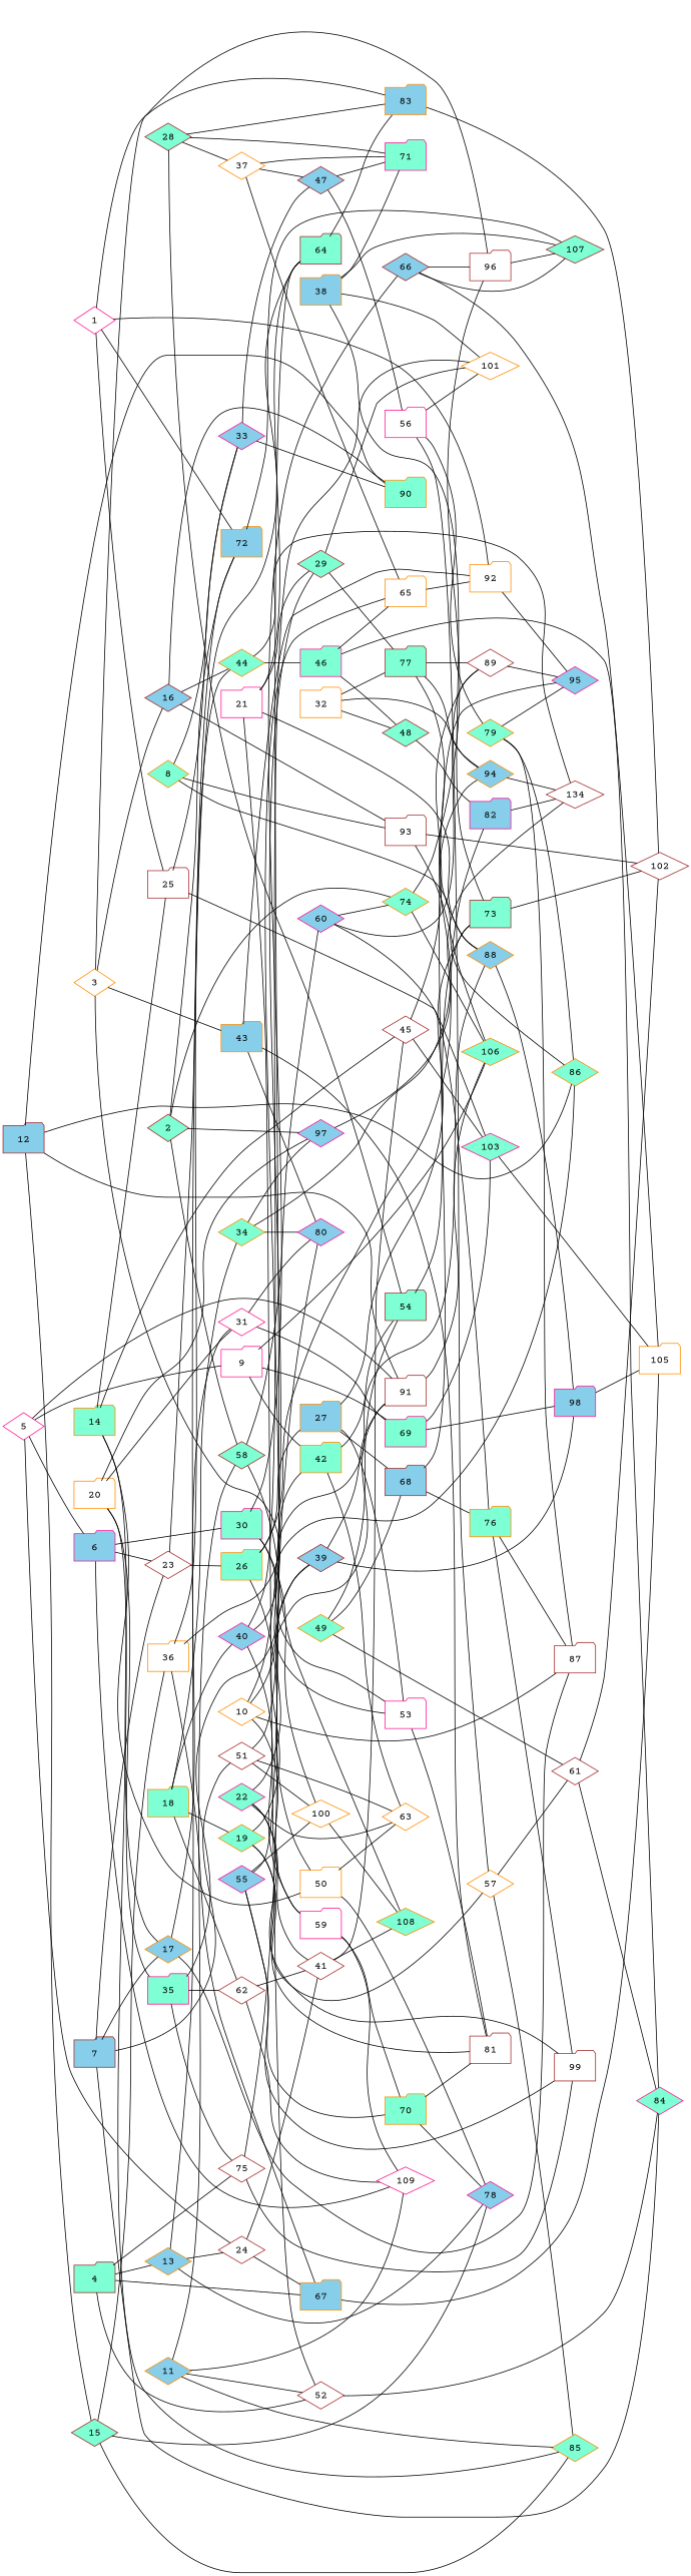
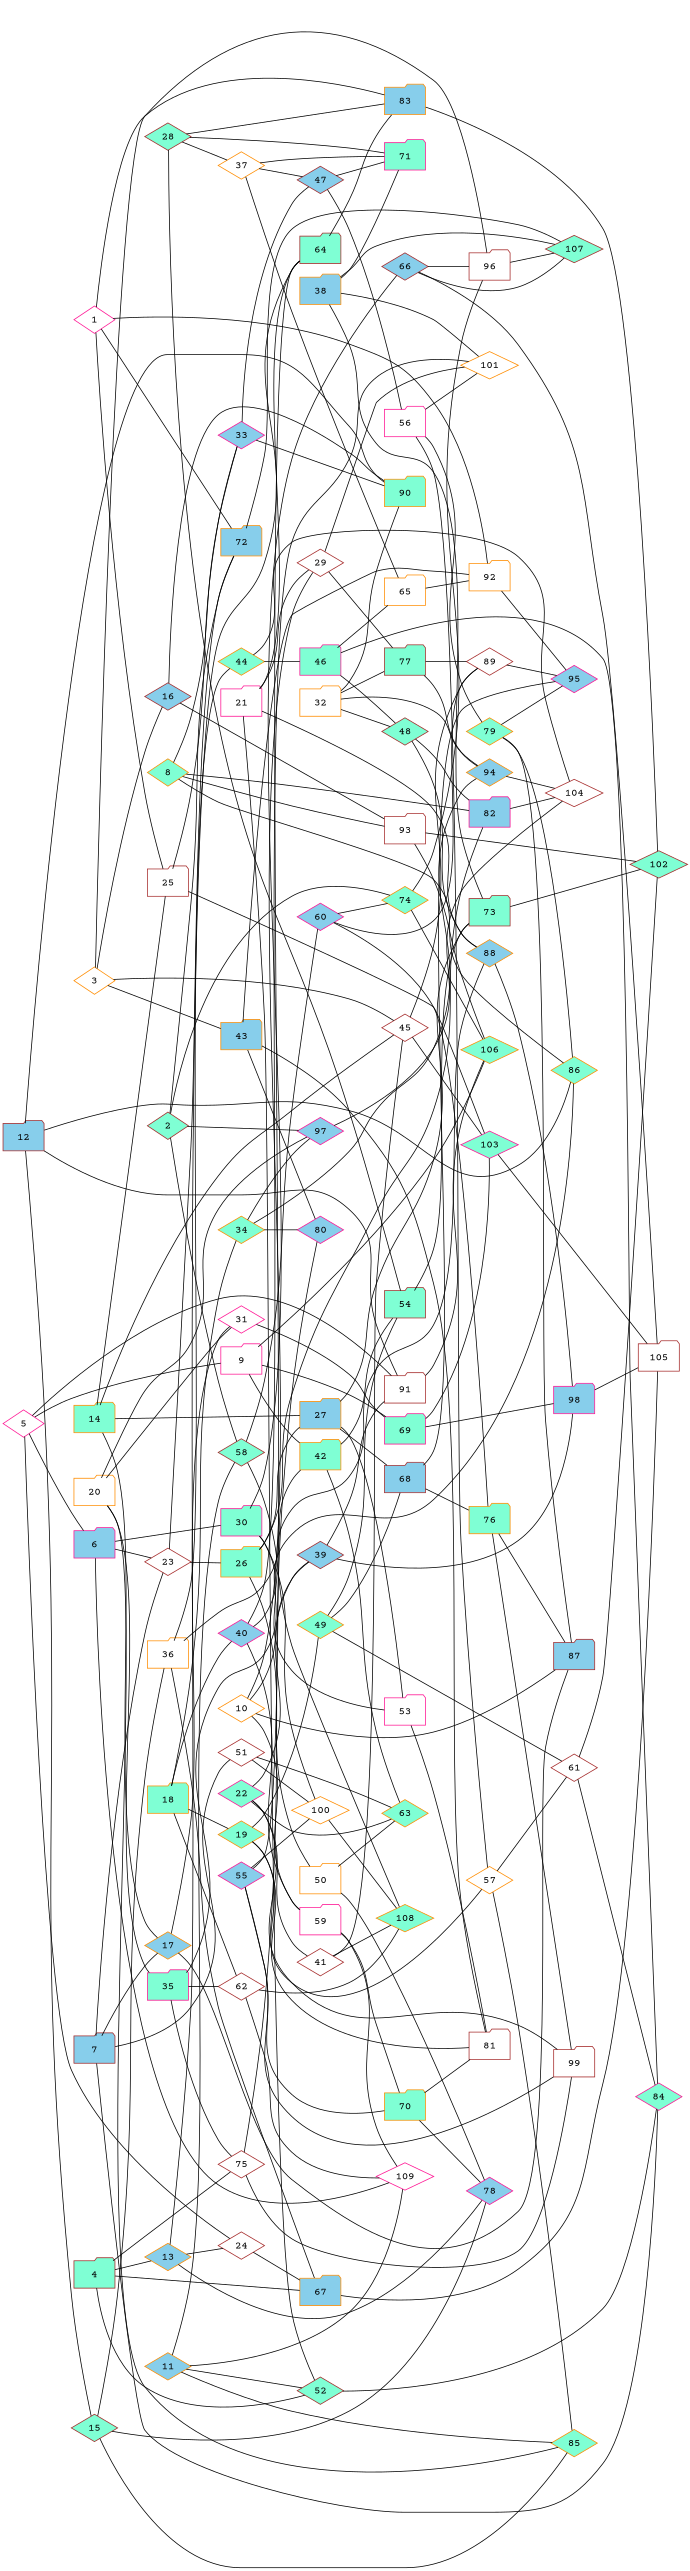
  graph {
    fontname="Courier Prime"
    rankdir=LR
    node [color=darkorange fillcolor=white fontname="Courier Prime" shape=diamond style=filled]
    edge [fontname="Courier Prime"]
    1 [color=deeppink]
    25 [color=brown shape=folder]
    72 [fillcolor=skyblue shape=folder]
    83 [fillcolor=skyblue shape=folder]
    92 [shape=folder]
    33 [color=deeppink fillcolor=skyblue]
    103 [color=deeppink fillcolor=aquamarine]
    107 [color=brown fillcolor=aquamarine]
-   102 [color=brown]
+   102 [color=brown fillcolor=aquamarine]
    95 [color=deeppink fillcolor=skyblue]
    2 [color=brown fillcolor=aquamarine]
    58 [color=brown fillcolor=aquamarine]
    74 [fillcolor=aquamarine]
    97 [color=deeppink fillcolor=skyblue]
    108 [fillcolor=aquamarine]
    60 [color=deeppink fillcolor=skyblue]
    96 [color=brown shape=folder]
    106 [fillcolor=aquamarine]
-   104 [color=brown label=134]
+   104 [color=brown]
    16 [color=brown fillcolor=skyblue]
    3
    43 [fillcolor=skyblue shape=folder]
    53 [color=deeppink shape=folder]
    93 [color=brown shape=folder]
    90 [fillcolor=aquamarine shape=folder]
    44 [fillcolor=aquamarine]
    81 [color=brown shape=folder]
    80 [color=deeppink fillcolor=skyblue]
    4 [color=brown fillcolor=aquamarine shape=folder]
    13 [fillcolor=skyblue]
-   52 [color=brown]
+   52 [color=brown fillcolor=aquamarine]
    67 [fillcolor=skyblue shape=folder]
    75 [color=brown]
    24 [color=brown]
    64 [color=brown fillcolor=aquamarine shape=folder]
    78 [color=deeppink fillcolor=skyblue]
    84 [color=deeppink fillcolor=aquamarine]
-   105 [shape=folder]
+   105 [color=brown shape=folder]
    99 [color=brown shape=folder]
    5 [color=deeppink]
    6 [color=deeppink fillcolor=skyblue shape=folder]
    9 [color=deeppink shape=folder]
    91 [color=brown shape=folder]
    23 [color=brown]
    30 [color=deeppink fillcolor=aquamarine shape=folder]
    109 [color=deeppink]
    42 [fillcolor=aquamarine shape=folder]
    69 [color=deeppink fillcolor=aquamarine shape=folder]
    41 [color=brown]
    26 [fillcolor=aquamarine shape=folder]
    66 [color=brown fillcolor=skyblue]
    100
    7 [color=brown fillcolor=skyblue shape=folder]
    17 [fillcolor=skyblue]
    51 [color=brown]
-   87 [color=brown shape=folder]
+   87 [color=brown fillcolor=skyblue shape=folder]
    31 [color=deeppink]
-   63
+   63 [fillcolor=aquamarine]
    65 [shape=folder]
    8 [fillcolor=aquamarine]
    82 [color=deeppink fillcolor=skyblue shape=folder]
    86 [fillcolor=aquamarine]
    47 [color=brown fillcolor=skyblue]
    54 [color=brown fillcolor=aquamarine shape=folder]
    98 [color=deeppink fillcolor=skyblue shape=folder]
-   29 [color=brown fillcolor=aquamarine]
+   29 [color=brown]
    10
    39 [color=brown fillcolor=skyblue]
    59 [color=deeppink shape=folder]
    77 [color=brown fillcolor=aquamarine shape=folder]
    101
    70 [fillcolor=aquamarine shape=folder]
    11 [fillcolor=skyblue]
    85 [fillcolor=aquamarine]
    12 [color=brown fillcolor=skyblue shape=folder]
    15 [color=brown fillcolor=aquamarine]
    36 [shape=folder]
    14 [fillcolor=aquamarine shape=folder]
    45 [color=brown]
    50 [shape=folder]
    89 [color=brown]
    46 [color=deeppink fillcolor=aquamarine shape=folder]
    18 [fillcolor=aquamarine shape=folder]
    19 [fillcolor=aquamarine]
    34 [fillcolor=aquamarine]
    40 [color=deeppink fillcolor=skyblue]
    62 [color=brown]
    49 [fillcolor=aquamarine]
    57
    94 [fillcolor=skyblue]
    88 [fillcolor=skyblue]
    68 [color=brown fillcolor=skyblue shape=folder]
    61 [color=brown]
    20 [shape=folder]
    35 [color=deeppink fillcolor=aquamarine shape=folder]
    21 [color=deeppink shape=folder]
    22 [color=deeppink fillcolor=aquamarine]
    27 [fillcolor=skyblue shape=folder]
    73 [color=brown fillcolor=aquamarine shape=folder]
    76 [fillcolor=aquamarine shape=folder]
    28 [color=brown fillcolor=aquamarine]
    37
    71 [color=deeppink fillcolor=aquamarine shape=folder]
    32 [shape=folder]
    48 [color=brown fillcolor=aquamarine]
    56 [color=deeppink shape=folder]
    38 [fillcolor=skyblue shape=folder]
    79 [fillcolor=aquamarine]
    55 [color=deeppink fillcolor=skyblue]
    1 -- 25
    1 -- 72
    1 -- 83
    1 -- 92
    25 -- 33
    25 -- 103
    72 -- 107
    83 -- 102
    92 -- 95
    33 -- 90
    33 -- 47
    103 -- 105
    2 -- 72
    2 -- 58
    2 -- 74
    2 -- 97
    58 -- 108
    58 -- 60
    74 -- 96
    74 -- 106
    97 -- 104
    60 -- 74
    60 -- 89
    60 -- 76
    96 -- 107
    16 -- 93
    16 -- 90
-   16 -- 44
    3 -- 96
    3 -- 16
    3 -- 43
-   3 -- 53
+   3 -- 45
    43 -- 92
    43 -- 81
    43 -- 80
    53 -- 81
    93 -- 102
    93 -- 106
    44 -- 104
    44 -- 46
    4 -- 13
    4 -- 52
    4 -- 67
    4 -- 75
    13 -- 24
    13 -- 64
    13 -- 78
    52 -- 84
    67 -- 105
    75 -- 80
    75 -- 99
    24 -- 67
-   24 -- 41
    64 -- 83
    5 -- 24
    5 -- 6
    5 -- 9
    5 -- 91
    6 -- 23
    6 -- 30
    6 -- 109
    9 -- 106
    9 -- 42
    9 -- 69
    91 -- 106
    23 -- 72
    23 -- 26
    30 -- 53
    30 -- 66
    30 -- 100
    42 -- 63
    42 -- 54
    69 -- 103
    69 -- 98
    41 -- 108
    41 -- 45
    26 -- 82
    26 -- 50
    26 -- 27
    66 -- 107
    66 -- 96
    66 -- 105
    100 -- 108
    7 -- 84
    7 -- 23
    7 -- 17
    7 -- 51
    17 -- 87
    17 -- 31
    51 -- 100
    51 -- 63
-   51 -- 65
-   31 -- 80
    31 -- 69
    65 -- 92
    8 -- 33
    8 -- 93
+   8 -- 82
    8 -- 86
    82 -- 104
    47 -- 71
    47 -- 56
    54 -- 73
    98 -- 105
    29 -- 77
    29 -- 101
    10 -- 87
    10 -- 29
    10 -- 39
    10 -- 59
    39 -- 91
    39 -- 98
    59 -- 109
    59 -- 70
    77 -- 89
    77 -- 94
    70 -- 81
    70 -- 78
    11 -- 58
    11 -- 52
    11 -- 109
    11 -- 85
    12 -- 90
    12 -- 91
    12 -- 86
    12 -- 15
    15 -- 78
    15 -- 85
    15 -- 36
    36 -- 44
    36 -- 67
    36 -- 42
    14 -- 25
    14 -- 17
    14 -- 45
-   14 -- 50
+   14 -- 27
    45 -- 103
    45 -- 89
    50 -- 78
    50 -- 63
    89 -- 95
    46 -- 84
    46 -- 65
    46 -- 48
    18 -- 19
    18 -- 34
    18 -- 40
    18 -- 62
    19 -- 81
-   19 -- 91
+   19 -- 49
    19 -- 57
    34 -- 97
    34 -- 80
    34 -- 94
    40 -- 59
    40 -- 101
    40 -- 88
-   62 -- 41
+   62 -- 108
    62 -- 109
    49 -- 54
    49 -- 68
    49 -- 61
    57 -- 85
    57 -- 61
    94 -- 104
    88 -- 98
    68 -- 95
    68 -- 76
    61 -- 102
    61 -- 84
    20 -- 97
    20 -- 31
    20 -- 85
    20 -- 35
    35 -- 75
    35 -- 86
    35 -- 62
    21 -- 52
    21 -- 64
    21 -- 29
    21 -- 88
    22 -- 99
    22 -- 41
    22 -- 63
    22 -- 39
    27 -- 53
    27 -- 68
    27 -- 73
    73 -- 102
    76 -- 99
    76 -- 87
    28 -- 83
    28 -- 54
    28 -- 37
    28 -- 71
    37 -- 65
    37 -- 47
    37 -- 71
+   32 -- 90
    32 -- 77
    32 -- 94
    32 -- 48
    48 -- 82
-   77 -- 88
+   48 -- 88
    56 -- 101
    56 -- 57
    56 -- 79
    38 -- 107
    38 -- 101
    38 -- 73
    38 -- 71
    79 -- 95
    79 -- 87
    79 -- 86
    55 -- 64
    55 -- 99
    55 -- 100
    55 -- 70
  }
